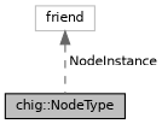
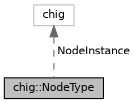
  digraph {
    node [fontname=Helvetica fontsize=10 shape=record style=filled]
    n1 [color=black fillcolor=grey75 fontcolor=black height=0.2 label="chig::NodeType" width=0.4]
-   n2 [color=grey75 fillcolor=white height=0.2 label=friend width=0.4]
+   n2 [color=grey75 fillcolor=white height=0.2 label=chig width=0.4]
    n2 -> n1 [color=gray40 dir=back fontname=Helvetica fontsize=10 label=" NodeInstance" labelfontname=Helvetica labelfontsize=10 style=dashed]
  }
